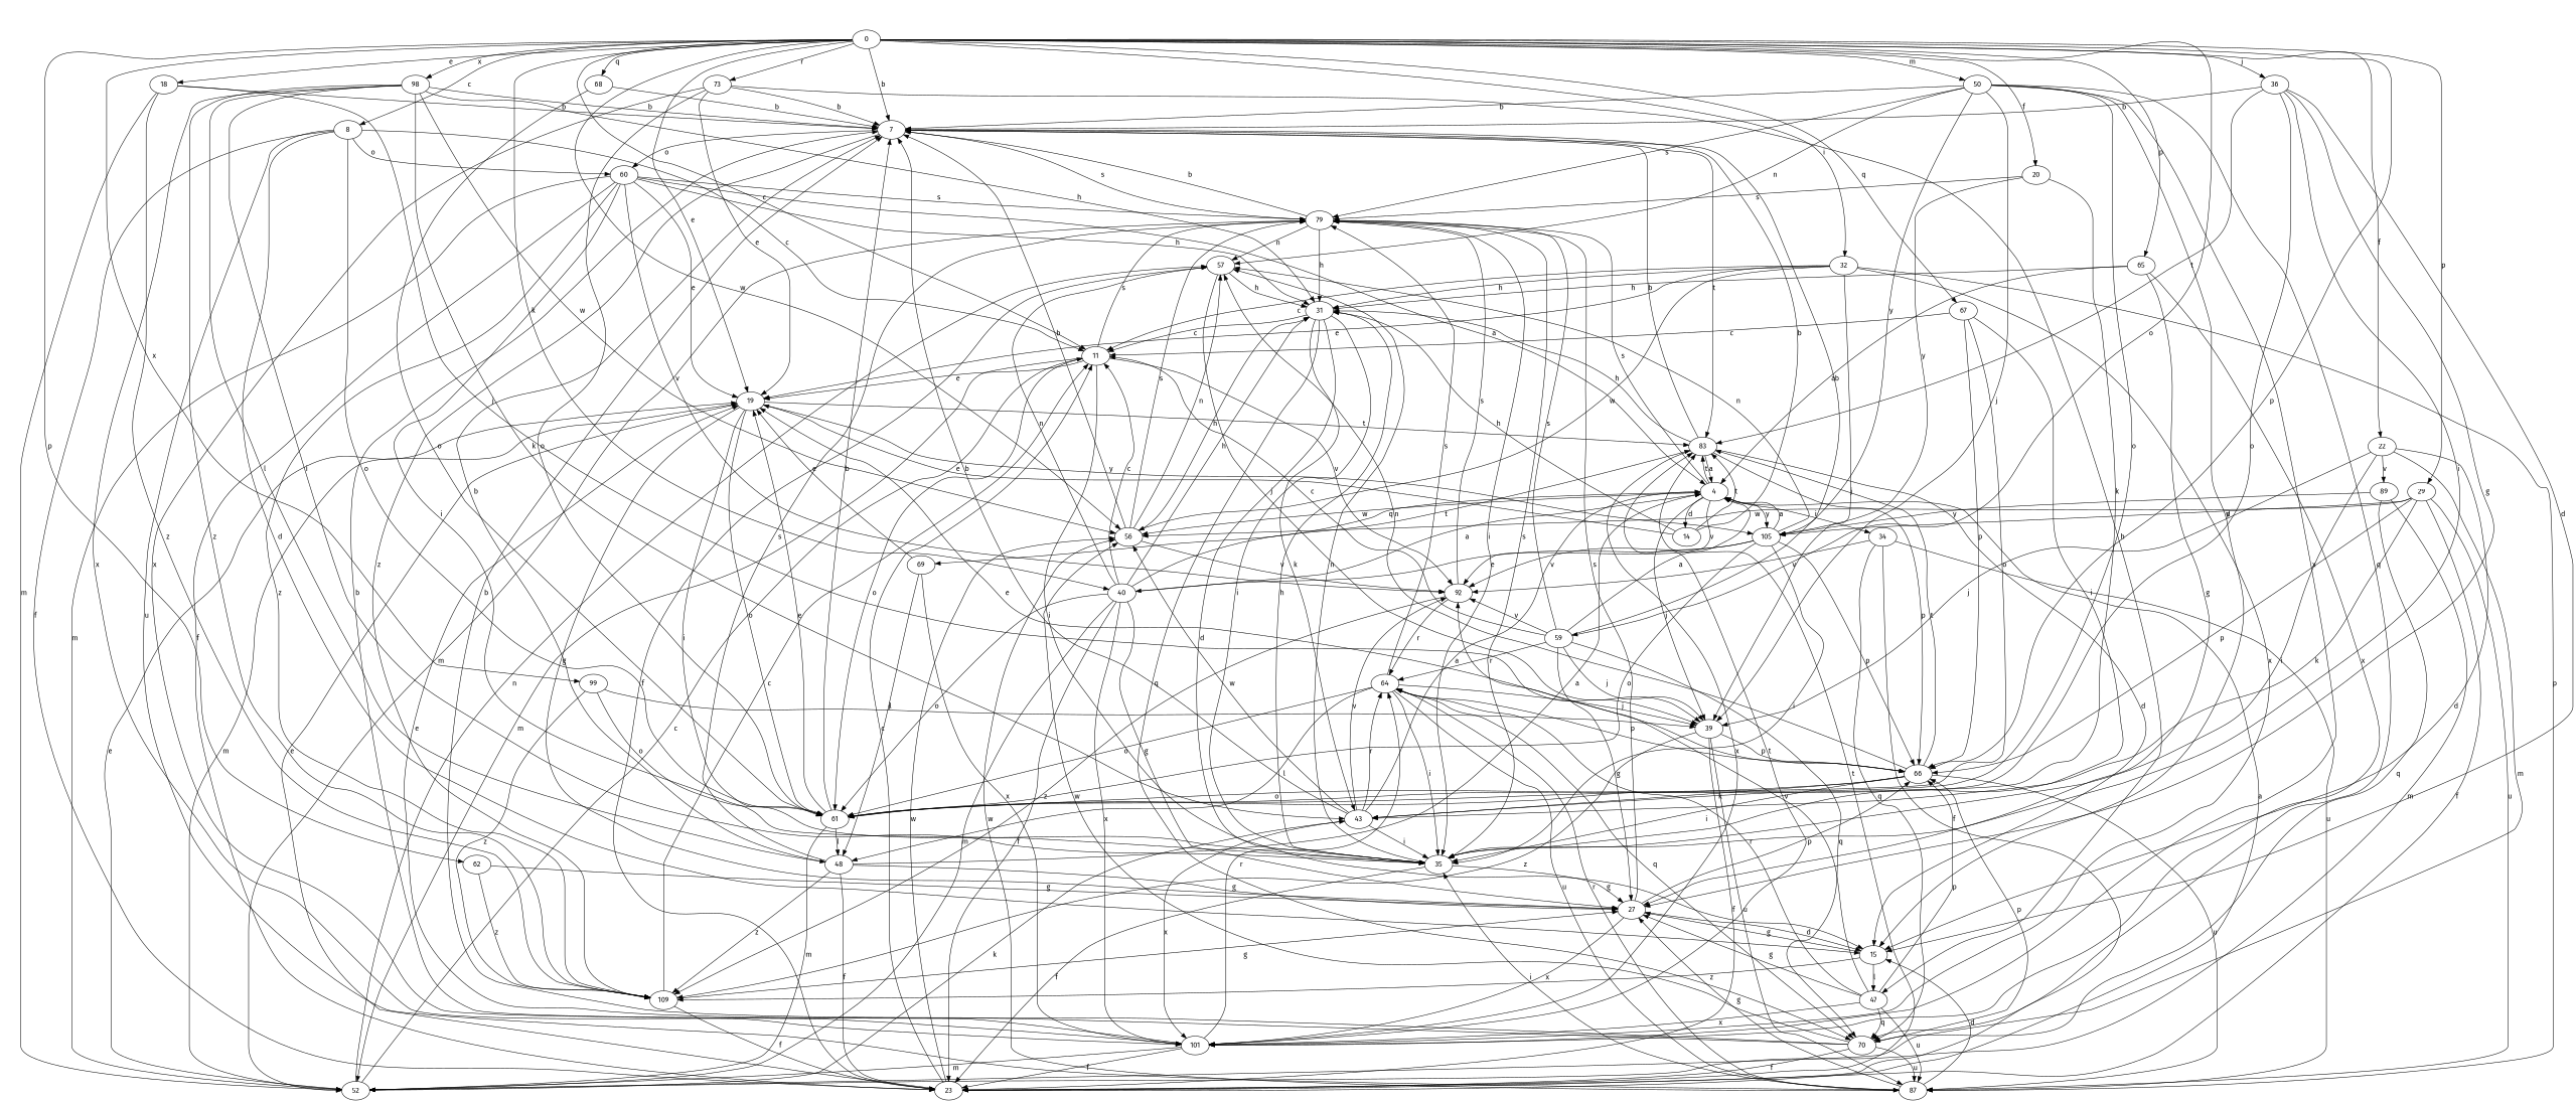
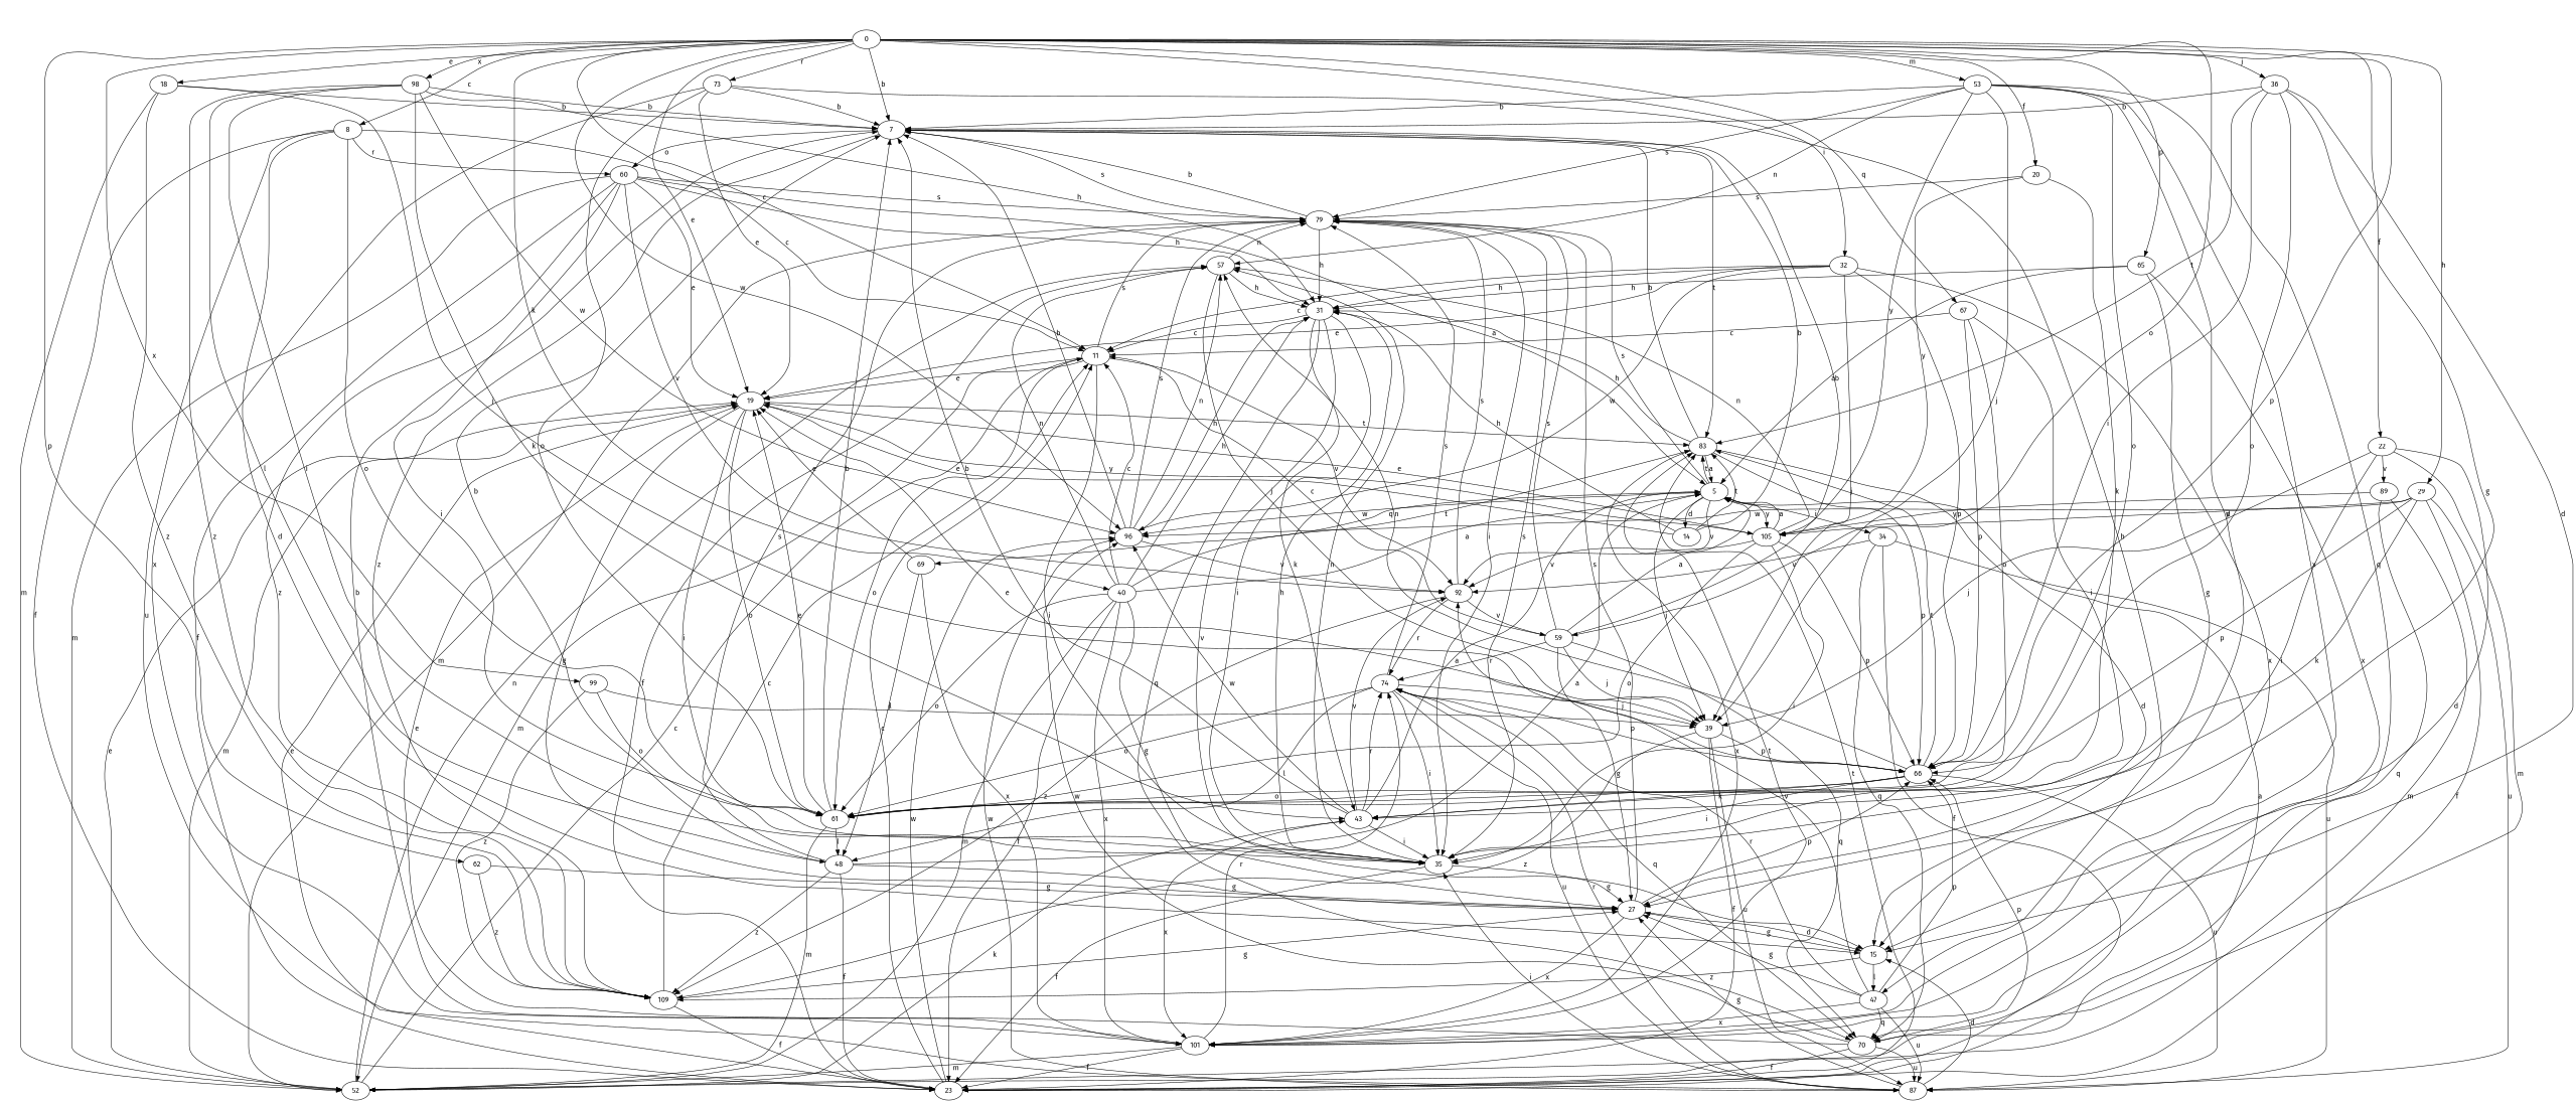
  strict digraph {
    fontname="Fira Sans"
    node [fontname="Fira Sans"]
    edge [fontname="Fira Sans"]
    0
    7
    8
    11
    18
    19
    20
    22
    29
    32
    36
    40
-   50
+   50 [label=53]
    59
    62
    65
    66
    67
-   68
    73
-   96 [label=56]
+   96
    98
    99
    79
    83
    60
    109
    15
    23
    61
    87
    92
    35
    52
    39
    105
    27
    43
    89
    31
    101
-   4
+   4 [label=5]
    57
    70
-   74 [label=64]
+   74
    47
    48
    14
    34
    69
    0 -> 7 [label=b]
    0 -> 8 [label=c]
    0 -> 11 [label=c]
    0 -> 18 [label=e]
    0 -> 19 [label=e]
    0 -> 20 [label=f]
    0 -> 22 [label=f]
-   0 -> 29 [label=p]
+   0 -> 29 [label=h]
    0 -> 32 [label=i]
    0 -> 36 [label=j]
    0 -> 40 [label=k]
    0 -> 50 [label=m]
    0 -> 59 [label=o]
    0 -> 62 [label=p]
    0 -> 65 [label=p]
    0 -> 66 [label=p]
    0 -> 67 [label=q]
-   0 -> 68 [label=q]
    0 -> 73 [label=r]
    0 -> 96 [label=w]
    0 -> 98 [label=x]
    0 -> 99 [label=x]
    7 -> 79 [label=s]
    7 -> 83 [label=t]
    7 -> 60 [label=o]
    7 -> 109 [label=z]
    8 -> 11 [label=c]
-   8 -> 60 [label=o]
+   8 -> 60 [label=r]
    8 -> 15 [label=d]
    8 -> 23 [label=f]
    8 -> 61 [label=o]
    8 -> 87 [label=u]
    11 -> 19 [label=e]
    11 -> 79 [label=s]
    11 -> 61 [label=o]
    11 -> 92 [label=v]
    11 -> 35 [label=i]
    11 -> 52 [label=m]
    18 -> 7 [label=b]
    18 -> 109 [label=z]
    18 -> 52 [label=m]
    18 -> 39 [label=j]
    19 -> 83 [label=t]
    19 -> 61 [label=o]
    19 -> 35 [label=i]
    19 -> 52 [label=m]
    19 -> 105 [label=y]
    19 -> 27 [label=g]
    20 -> 79 [label=s]
    20 -> 105 [label=y]
    20 -> 43 [label=k]
    22 -> 15 [label=d]
    22 -> 35 [label=i]
    22 -> 52 [label=m]
    22 -> 39 [label=j]
    22 -> 89 [label=v]
    29 -> 66 [label=p]
    29 -> 96 [label=w]
    29 -> 23 [label=f]
    29 -> 87 [label=u]
    29 -> 105 [label=y]
    29 -> 43 [label=k]
    32 -> 11 [label=c]
    32 -> 19 [label=e]
-   32 -> 87 [label=p]
+   32 -> 66 [label=p]
    32 -> 96 [label=w]
    32 -> 39 [label=j]
    32 -> 31 [label=h]
    32 -> 101 [label=x]
    36 -> 7 [label=b]
    36 -> 83 [label=t]
    36 -> 15 [label=d]
    36 -> 61 [label=o]
-   36 -> 35 [label=i]
+   36 -> 66 [label=i]
    36 -> 27 [label=g]
    40 -> 11 [label=c]
    40 -> 83 [label=t]
    40 -> 23 [label=f]
    40 -> 61 [label=o]
    40 -> 52 [label=m]
    40 -> 27 [label=g]
    40 -> 31 [label=h]
    40 -> 101 [label=x]
    40 -> 4 [label=a]
    40 -> 57 [label=n]
    50 -> 7 [label=b]
    50 -> 79 [label=s]
    50 -> 15 [label=d]
    50 -> 61 [label=o]
    50 -> 39 [label=j]
    50 -> 105 [label=y]
    50 -> 101 [label=x]
    50 -> 57 [label=n]
    50 -> 70 [label=q]
    59 -> 7 [label=b]
    59 -> 11 [label=c]
    59 -> 79 [label=s]
-   59 -> 92 [label=v]
+   92 -> 59 [label=v]
    59 -> 39 [label=j]
    59 -> 27 [label=g]
    59 -> 4 [label=a]
    59 -> 70 [label=q]
    59 -> 74 [label=r]
    62 -> 109 [label=z]
    62 -> 27 [label=g]
    65 -> 27 [label=g]
    65 -> 31 [label=h]
    65 -> 101 [label=x]
    65 -> 4 [label=a]
    66 -> 19 [label=e]
    66 -> 83 [label=t]
    66 -> 61 [label=o]
    66 -> 87 [label=u]
    66 -> 35 [label=i]
    66 -> 43 [label=k]
    66 -> 57 [label=n]
    67 -> 11 [label=c]
    67 -> 66 [label=p]
    67 -> 61 [label=o]
    67 -> 35 [label=i]
-   68 -> 7 [label=b]
-   68 -> 61 [label=o]
    73 -> 7 [label=b]
    73 -> 19 [label=e]
    73 -> 61 [label=o]
    73 -> 101 [label=x]
    73 -> 47 [label=h]
    96 -> 7 [label=b]
    96 -> 79 [label=s]
    96 -> 92 [label=v]
    96 -> 31 [label=h]
    96 -> 57 [label=n]
    98 -> 7 [label=b]
    98 -> 96 [label=w]
    98 -> 109 [label=z]
    98 -> 35 [label=i]
    98 -> 43 [label=k]
    98 -> 31 [label=h]
-   98 -> 101 [label=x]
    98 -> 48 [label=l]
    99 -> 109 [label=z]
    99 -> 61 [label=o]
    99 -> 39 [label=j]
    79 -> 7 [label=b]
    79 -> 35 [label=i]
    79 -> 52 [label=m]
    79 -> 31 [label=h]
-   79 -> 57 [label=n]
+   57 -> 79 [label=n]
    83 -> 7 [label=b]
    83 -> 66 [label=p]
    83 -> 15 [label=d]
    83 -> 31 [label=h]
    83 -> 101 [label=x]
    83 -> 4 [label=a]
    60 -> 19 [label=e]
    60 -> 79 [label=s]
    60 -> 109 [label=z]
    60 -> 23 [label=f]
    60 -> 92 [label=v]
    60 -> 35 [label=i]
    60 -> 52 [label=m]
    60 -> 31 [label=h]
    60 -> 4 [label=a]
    109 -> 11 [label=c]
    109 -> 23 [label=f]
    109 -> 27 [label=g]
    15 -> 109 [label=z]
    15 -> 27 [label=g]
    15 -> 47 [label=l]
    23 -> 11 [label=c]
    23 -> 19 [label=e]
    23 -> 96 [label=w]
    23 -> 83 [label=t]
    23 -> 4 [label=a]
    61 -> 7 [label=b]
    61 -> 19 [label=e]
    61 -> 52 [label=m]
    61 -> 48 [label=l]
    87 -> 96 [label=w]
    87 -> 15 [label=d]
    87 -> 35 [label=i]
    87 -> 27 [label=g]
    87 -> 74 [label=r]
    92 -> 79 [label=s]
    92 -> 109 [label=z]
    92 -> 74 [label=r]
    35 -> 79 [label=s]
    35 -> 23 [label=f]
    35 -> 27 [label=g]
    35 -> 31 [label=h]
    35 -> 57 [label=n]
    52 -> 11 [label=c]
    52 -> 19 [label=e]
    52 -> 43 [label=k]
    52 -> 57 [label=n]
    39 -> 66 [label=p]
    39 -> 109 [label=z]
    39 -> 23 [label=f]
    39 -> 87 [label=u]
-   105 -> 40 [label=e]
+   105 -> 19 [label=e]
    105 -> 66 [label=p]
    105 -> 61 [label=o]
    105 -> 92 [label=v]
    105 -> 35 [label=i]
    105 -> 4 [label=a]
    105 -> 57 [label=n]
    27 -> 66 [label=p]
    27 -> 79 [label=s]
    27 -> 15 [label=d]
    27 -> 101 [label=x]
    43 -> 7 [label=b]
    43 -> 96 [label=w]
    43 -> 92 [label=v]
    43 -> 35 [label=i]
    43 -> 101 [label=x]
    43 -> 4 [label=a]
    43 -> 74 [label=r]
    89 -> 52 [label=m]
    89 -> 105 [label=y]
    89 -> 70 [label=q]
    31 -> 11 [label=c]
-   31 -> 15 [label=d]
+   31 -> 15 [label=v]
    31 -> 35 [label=i]
    31 -> 43 [label=k]
    31 -> 70 [label=q]
    101 -> 7 [label=b]
    101 -> 83 [label=t]
    101 -> 23 [label=f]
    101 -> 52 [label=m]
    101 -> 74 [label=r]
    4 -> 96 [label=w]
    4 -> 79 [label=s]
    4 -> 83 [label=t]
    4 -> 92 [label=v]
    4 -> 39 [label=j]
    4 -> 105 [label=y]
    4 -> 14 [label=d]
    4 -> 34 [label=i]
    4 -> 69 [label=q]
    57 -> 23 [label=f]
    57 -> 39 [label=j]
    57 -> 31 [label=h]
-   70 -> 7 [label=b]
    70 -> 19 [label=e]
    70 -> 66 [label=p]
    70 -> 96 [label=w]
    70 -> 23 [label=f]
    70 -> 87 [label=u]
    74 -> 66 [label=p]
    74 -> 79 [label=s]
    74 -> 61 [label=o]
    74 -> 87 [label=u]
    74 -> 35 [label=i]
    74 -> 39 [label=j]
    74 -> 70 [label=q]
    74 -> 48 [label=l]
    47 -> 66 [label=p]
    47 -> 87 [label=u]
    47 -> 92 [label=v]
    47 -> 27 [label=g]
    47 -> 101 [label=x]
    47 -> 70 [label=q]
    47 -> 74 [label=r]
    48 -> 7 [label=b]
    48 -> 79 [label=s]
    48 -> 109 [label=z]
    48 -> 23 [label=f]
    48 -> 27 [label=g]
    48 -> 4 [label=a]
    14 -> 7 [label=b]
    14 -> 19 [label=e]
    14 -> 83 [label=t]
    14 -> 31 [label=h]
    34 -> 23 [label=f]
    34 -> 87 [label=u]
    34 -> 92 [label=v]
    34 -> 70 [label=q]
    69 -> 19 [label=e]
    69 -> 101 [label=x]
    69 -> 48 [label=l]
  }
